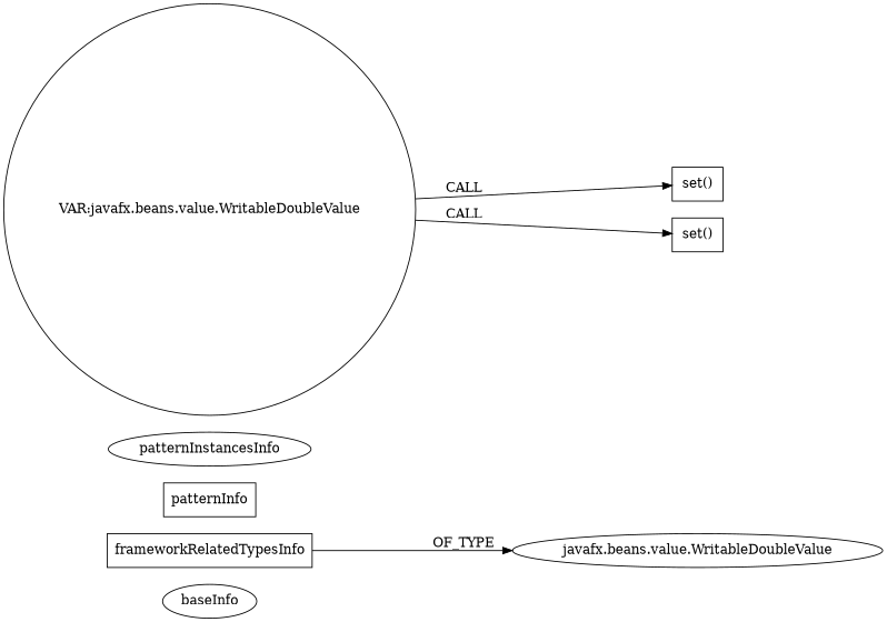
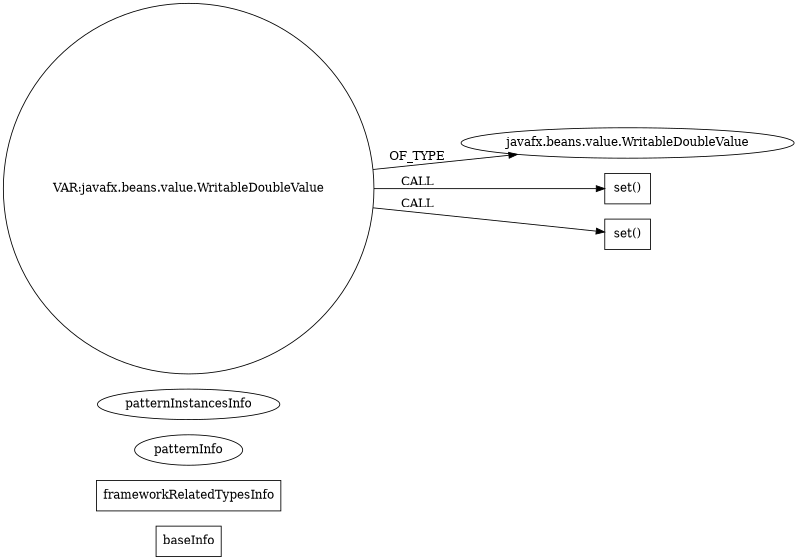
  digraph {
    rankdir=LR
-   baseInfo [category=pattern graphId=2267 isAnonymous=false possibleRelation=false]
+   baseInfo [category=pattern graphId=2267 isAnonymous=false possibleRelation=false shape=box]
    frameworkRelatedTypesInfo [shape=box]
-   patternInfo [frequency=2.0 patternRootClient=null shape=box]
+   patternInfo [frequency=2.0 patternRootClient=null]
    patternInstancesInfo [0="bianconejo-CEFX~/bianconejo-CEFX/CEFX-master/src/cefx/CECommandeController.java~void initialize(java.net.URL,java.util.ResourceBundle)~2092" 1="bianconejo-CEFX~/bianconejo-CEFX/CEFX-master/src/cefx/CECommandeController.java~CECommandeController~2084"]
    n5 [isFrameworkType=false label="javafx.beans.value.WritableDoubleValue" vertexType=FRAMEWORK_INTERFACE_TYPE]
    n6 [isFrameworkType=false label="VAR:javafx.beans.value.WritableDoubleValue" shape=circle vertexType=VARIABLE_EXPRESION]
    n7 [isFrameworkType=false label="set()" shape=box vertexType=INSIDE_CALL]
    n8 [isFrameworkType=false label="set()" shape=box vertexType=INSIDE_CALL]
-   frameworkRelatedTypesInfo -> n5 [label=OF_TYPE]
+   n6 -> n5 [label=OF_TYPE]
    n6 -> n7 [label=CALL]
    n6 -> n8 [label=CALL]
  }
